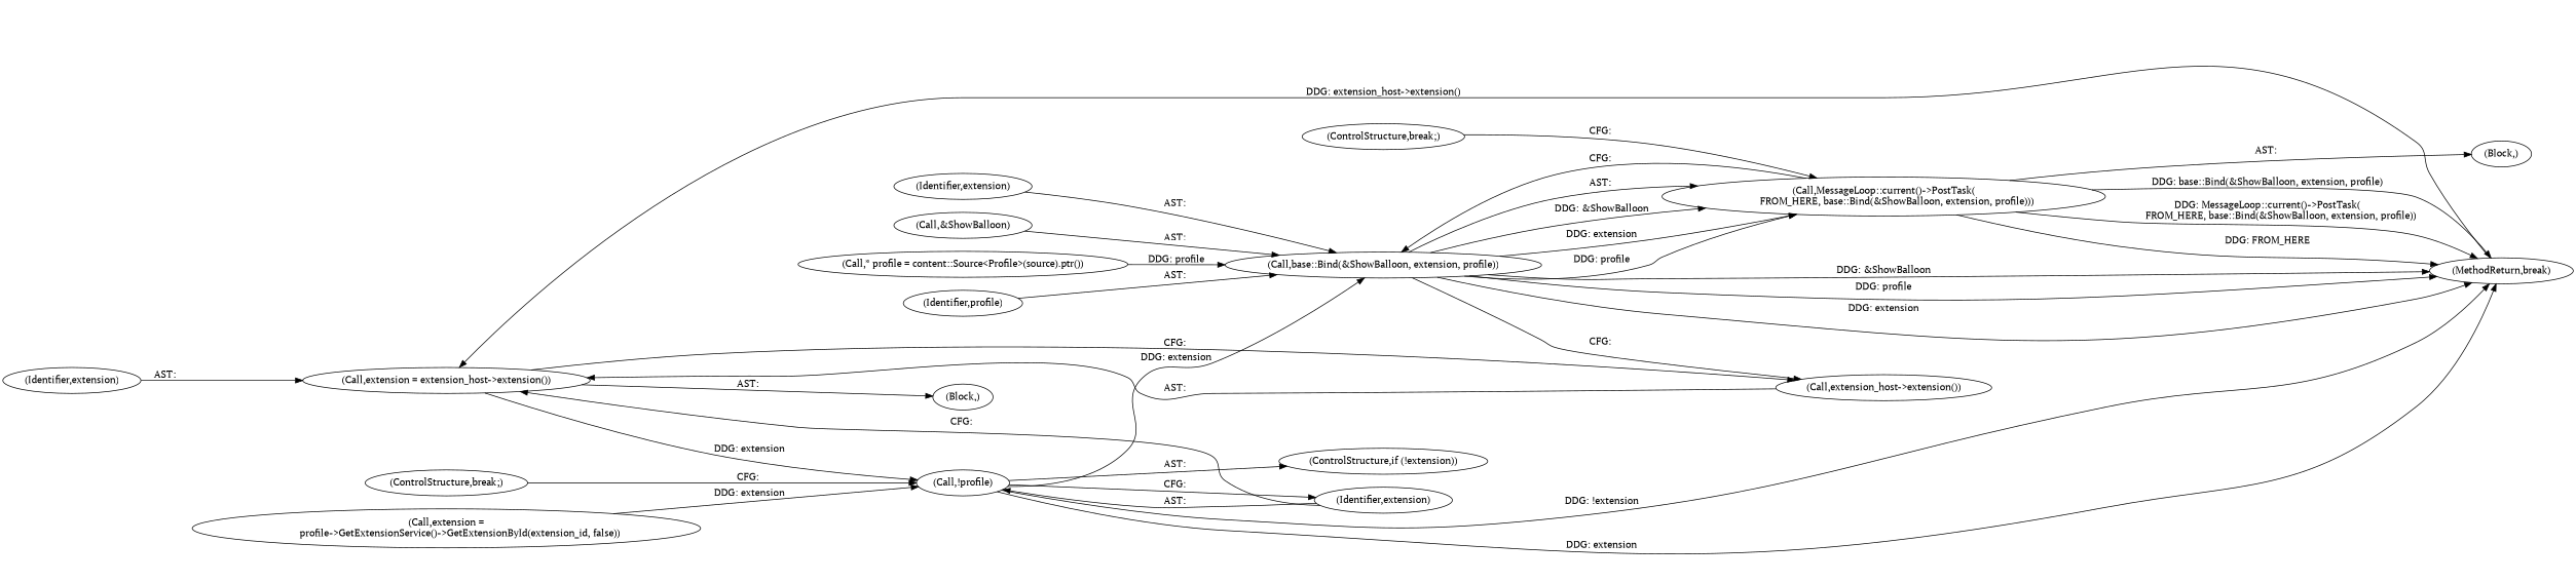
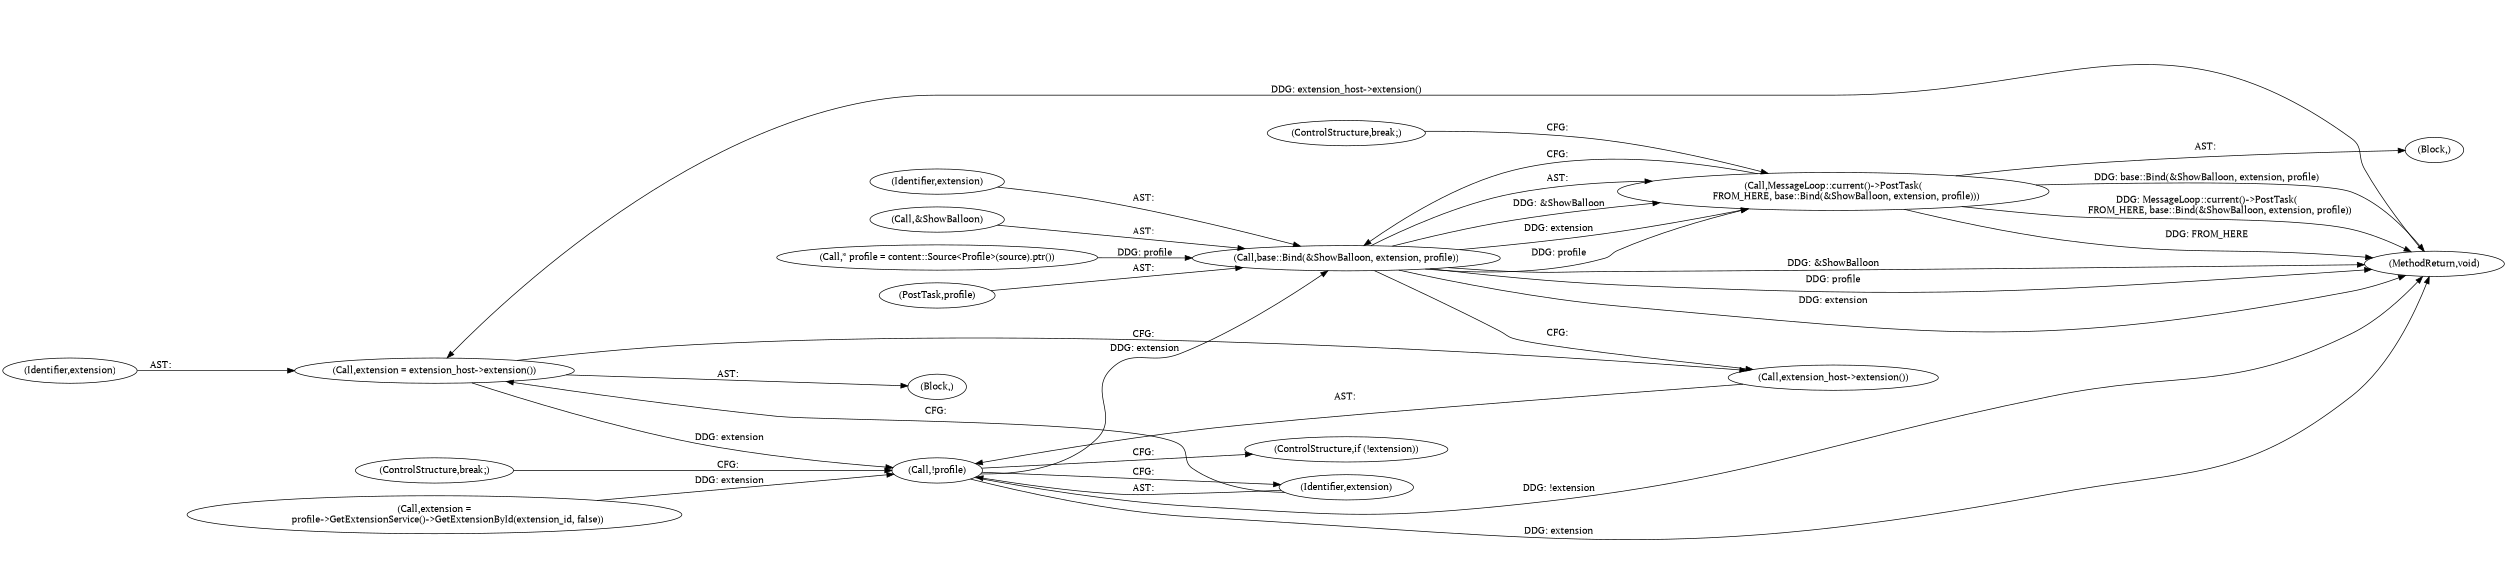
  digraph {
    fontname="PT Serif"
    rankdir=LR
    node [fontname="PT Serif"]
    edge [fontname="PT Serif"]
    n1 [label="(Call,extension = extension_host->extension())"]
    n2 [label="(Call,!profile)"]
    n3 [label="(Block,)"]
    n4 [label="(Call,extension_host->extension())"]
-   n5 [label="(MethodReturn,break)"]
+   n5 [label="(MethodReturn,void)"]
    n6 [label="(Call,base::Bind(&ShowBalloon, extension, profile))"]
    n7 [label="(ControlStructure,if (!extension))"]
    n8 [label="(Identifier,extension)"]
    n9 [label="(Call,MessageLoop::current()->PostTask(\n          FROM_HERE, base::Bind(&ShowBalloon, extension, profile)))"]
    n10 [label="(Block,)"]
-   n11 [label="(Identifier,profile)"]
+   n11 [label="(PostTask,profile)"]
    n12 [label="(Identifier,extension)"]
    n13 [label="(Identifier,extension)"]
    n14 [label="(ControlStructure,break;)"]
    n15 [label="(Call,&ShowBalloon)"]
    n16 [label="(Call,* profile = content::Source<Profile>(source).ptr())"]
    n17 [label="(ControlStructure,break;)"]
    n18 [label="(Call,extension =\n          profile->GetExtensionService()->GetExtensionById(extension_id, false))"]
    n1 -> n2 [label="DDG: extension"]
    n1 -> n3 [label="AST: "]
    n1 -> n4 [label="CFG: "]
    n2 -> n5 [label="DDG: !extension"]
    n2 -> n5 [label="DDG: extension"]
    n2 -> n6 [label="DDG: extension"]
-   n2 -> n7 [label="AST: "]
+   n2 -> n7 [label="CFG: "]
    n2 -> n8 [label="CFG: "]
-   n4 -> n1 [label="AST: "]
+   n4 -> n2 [label="AST: "]
    n5 -> n1 [label="DDG: extension_host->extension()"]
    n6 -> n4 [label="CFG: "]
    n6 -> n5 [label="DDG: &ShowBalloon"]
    n6 -> n5 [label="DDG: profile"]
    n6 -> n5 [label="DDG: extension"]
    n6 -> n9 [label="AST: "]
    n6 -> n9 [label="DDG: &ShowBalloon"]
    n6 -> n9 [label="DDG: extension"]
    n6 -> n9 [label="DDG: profile"]
    n8 -> n1 [label="CFG: "]
    n8 -> n2 [label="AST: "]
    n9 -> n5 [label="DDG: FROM_HERE"]
    n9 -> n5 [label="DDG: base::Bind(&ShowBalloon, extension, profile)"]
    n9 -> n5 [label="DDG: MessageLoop::current()->PostTask(\n          FROM_HERE, base::Bind(&ShowBalloon, extension, profile))"]
    n9 -> n6 [label="CFG: "]
    n9 -> n10 [label="AST: "]
    n11 -> n6 [label="AST: "]
    n12 -> n6 [label="AST: "]
    n13 -> n1 [label="AST: "]
    n14 -> n2 [label="CFG: "]
    n15 -> n6 [label="AST: "]
    n16 -> n6 [label="DDG: profile"]
    n17 -> n9 [label="CFG: "]
    n18 -> n2 [label="DDG: extension"]
  }
